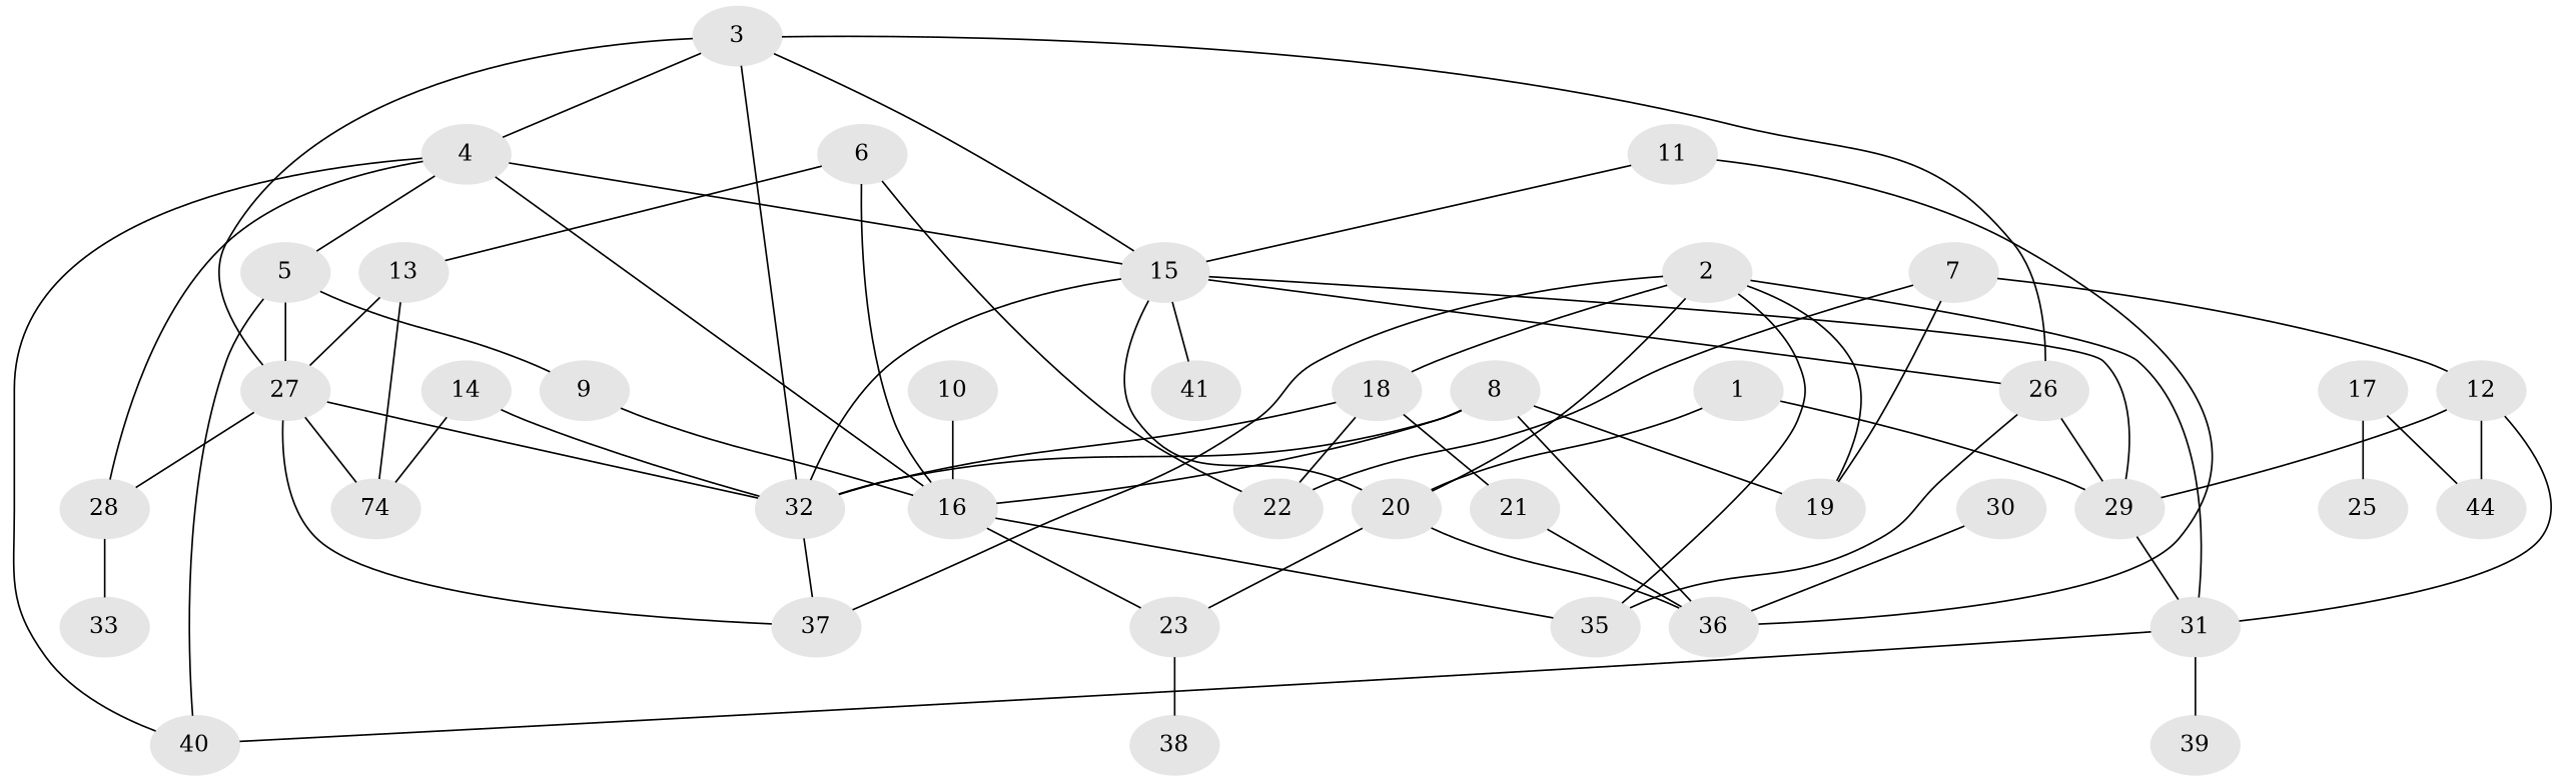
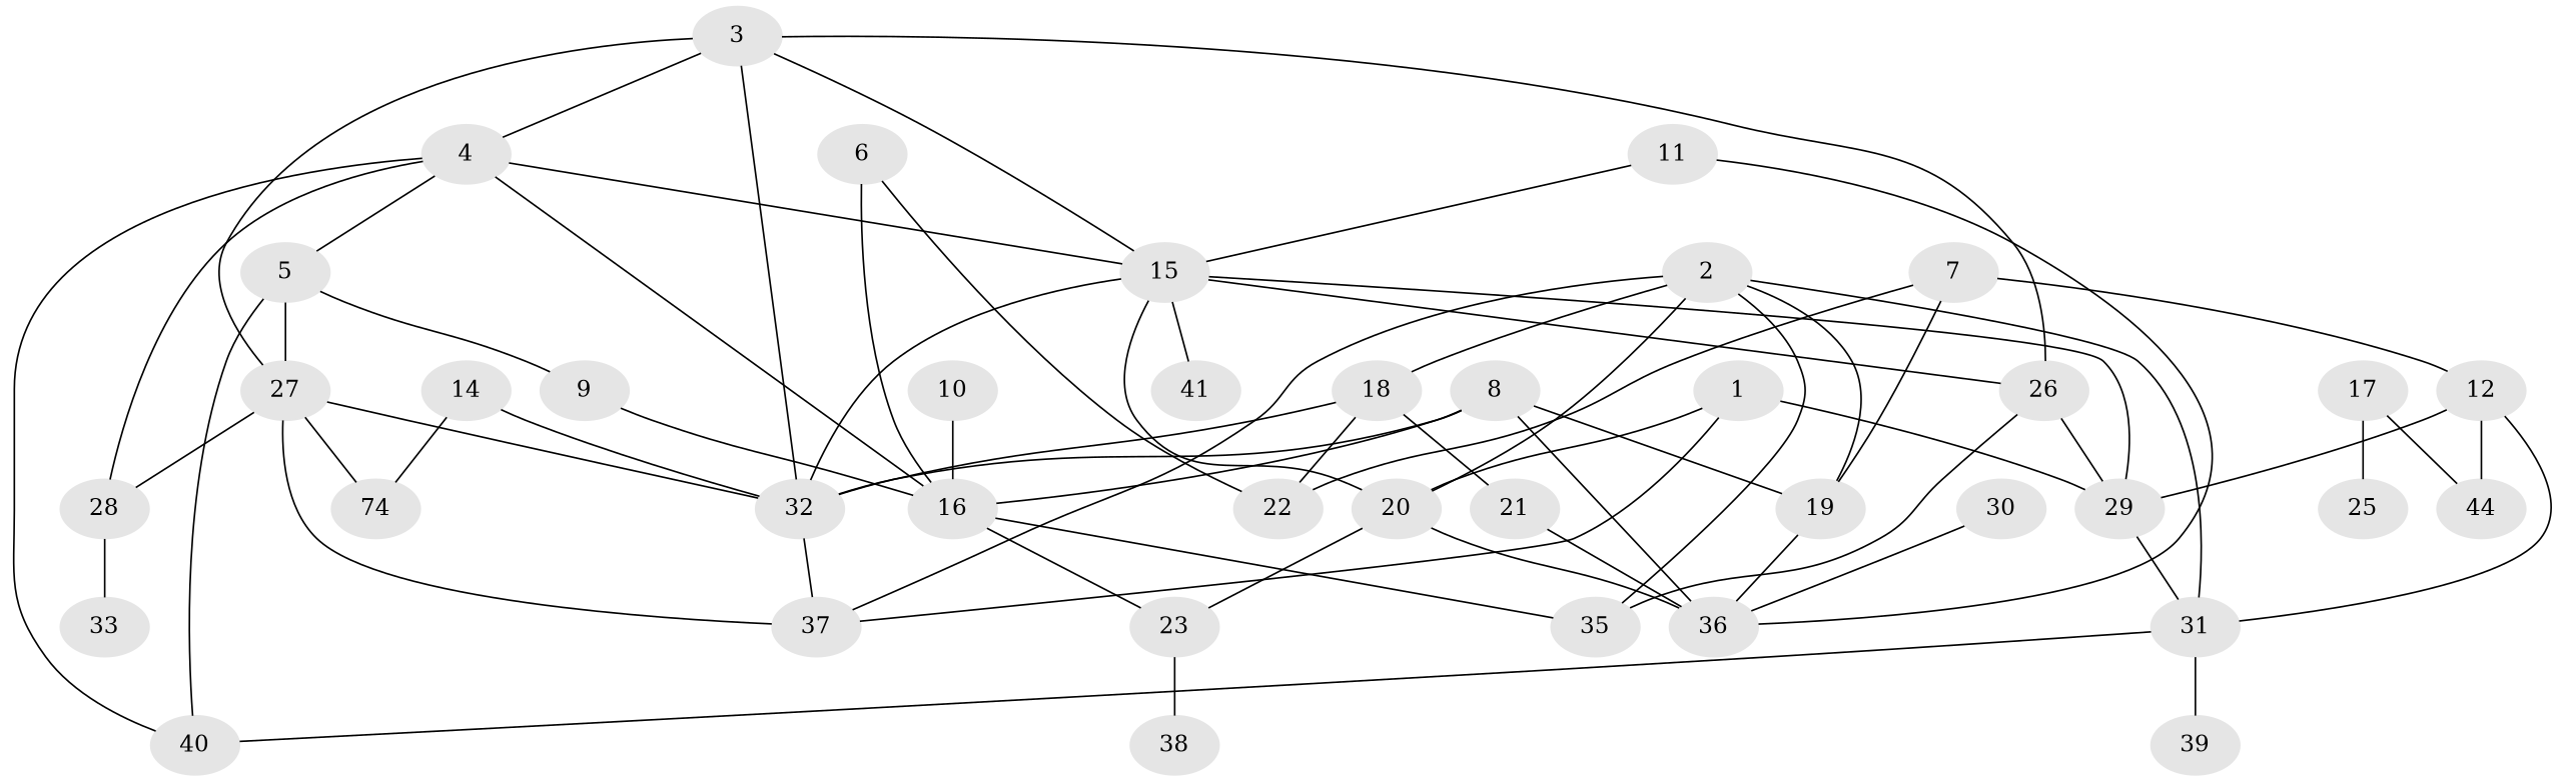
  graph {
    node [color=gray90 style=filled]
    edge [weight=1.0]
    1
    20
    29
    37
    36
    23
    31
    2
    18
    19
    35
    32
    22
    21
    40
    39
    3
    4
    15
    26
    27
    5
    16
    28
    41
    n26 [label=74]
    9
    33
    6
-   13
    7
    12
    n33 [label=44]
    8
    10
    11
    14
    38
    17
    25
    30
    1 -- 20
    1 -- 29
+   1 -- 37
    20 -- 36 [weight=2.0]
    20 -- 23
    29 -- 31
    23 -- 38
    31 -- 40
    31 -- 39
    2 -- 20
    2 -- 37
    2 -- 31
    2 -- 18
    2 -- 19
    2 -- 35
    18 -- 32
    18 -- 22
    18 -- 21
+   19 -- 36
    32 -- 37
    21 -- 36
    3 -- 32
    3 -- 4
    3 -- 15
    3 -- 26
    3 -- 27
    4 -- 40
    4 -- 15
    4 -- 5
    4 -- 16
    4 -- 28
    15 -- 20
    15 -- 29
    15 -- 32
    15 -- 26
    15 -- 41
    26 -- 29
    26 -- 35
    27 -- 37
    27 -- 32
    27 -- 28
    27 -- n26
    5 -- 40
    5 -- 27
    5 -- 9
    16 -- 23
    16 -- 35
    28 -- 33
    9 -- 16
    6 -- 22
    6 -- 16
-   6 -- 13
-   13 -- 27
-   13 -- n26
    7 -- 19
    7 -- 22
    7 -- 12
    12 -- 29
    12 -- 31
    12 -- n33
    8 -- 36
    8 -- 19
    8 -- 32
    8 -- 16
    10 -- 16
    11 -- 36
    11 -- 15
    14 -- 32
    14 -- n26
    17 -- n33
    17 -- 25
    30 -- 36
  }
